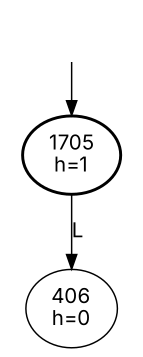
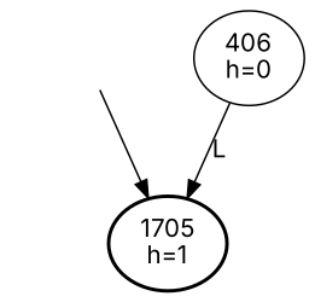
  digraph {
    fontname=Inter
    node [fontname=Inter]
    edge [fontname=Inter]
    Dummy [style=invis]
    n2 [label="1705\nh=1" penwidth=2]
    n3 [label="406\nh=0"]
    Dummy -> n2
-   n2 -> n3 [label=L]
+   n3 -> n2 [label=L]
  }
